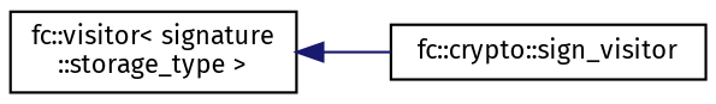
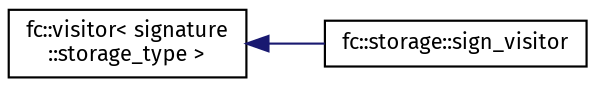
  digraph {
    rankdir=LR
    fontname="Fira Sans"
    node [color=black fillcolor=white fontname="Fira Sans" fontsize=10 shape=record style=filled]
    n1 [height=0.2 label="fc::visitor\< signature\l::storage_type \>" width=0.4]
-   n2 [height=0.2 label="fc::crypto::sign_visitor" width=0.4]
+   n2 [height=0.2 label="fc::storage::sign_visitor" width=0.4]
    n1 -> n2 [color=midnightblue dir=back fontname="Fira Sans" fontsize=10 labelfontname=Helvetica labelfontsize=10 style=solid]
  }
